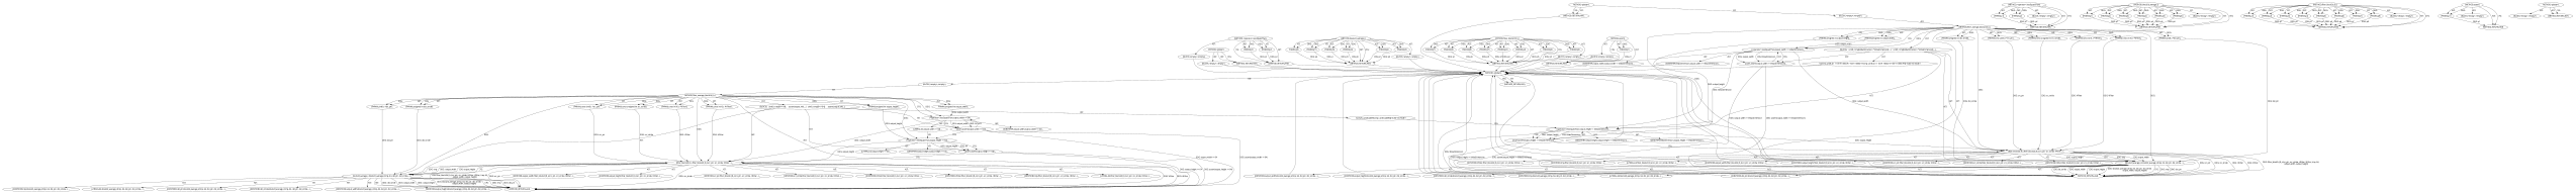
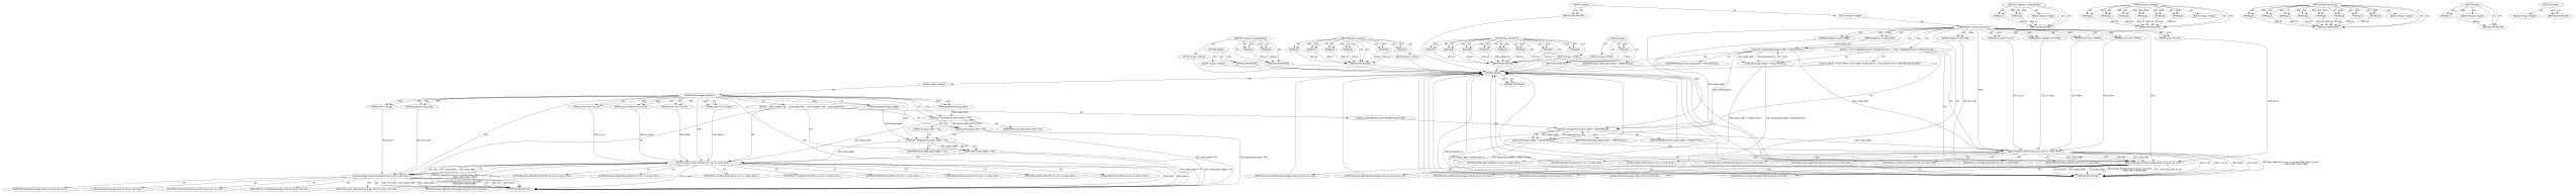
  digraph {
    fontname="Open Sans"
    node [fontname="Open Sans"]
    edge [fontname="Open Sans"]
    n1 [label=<(METHOD,&lt;global&gt;)<SUB>1</SUB>>]
    n2 [label=<(BLOCK,&lt;empty&gt;,&lt;empty&gt;)<SUB>1</SUB>>]
    n3 [label=<(METHOD_RETURN,ANY)<SUB>1</SUB>>]
    n4 [label=<(METHOD,filter_average_block2d_8_c)<SUB>1</SUB>>]
    n5 [label=<(PARAM,const uint8_t *src_ptr)<SUB>1</SUB>>]
    n6 [label=<(PARAM,const unsigned int src_stride)<SUB>2</SUB>>]
    n7 [label=<(PARAM,const int16_t *HFilter)<SUB>3</SUB>>]
    n8 [label=<(PARAM,const int16_t *VFilter)<SUB>4</SUB>>]
    n9 [label=<(PARAM,uint8_t *dst_ptr)<SUB>5</SUB>>]
    n10 [label=<(PARAM,unsigned int dst_stride)<SUB>7</SUB>>]
    n11 [label=<(PARAM,unsigned int output_width)<SUB>8</SUB>>]
    n12 [label=<(PARAM,unsigned int output_height)<SUB>9</SUB>>]
    n13 [label=<(BLOCK,{   uint8_t tmp[64 * 64];     assert(output_wid...,{   uint8_t tmp[64 * 64];     assert(output_wid...)<SUB>9</SUB>>]
    n14 [label=<(&lt;operator&gt;.lessEqualsThan,output_width &lt;= 64)<SUB>12</SUB>>]
    n15 [label=<(&lt;operator&gt;.lessEqualsThan,output_height &lt;= 64)<SUB>13</SUB>>]
    n16 [label=<(filter_block2d_8_c,filter_block2d_8_c(src_ptr, src_stride, HFilter...)<SUB>14</SUB>>]
    n17 [label=<(block2d_average_c,block2d_average_c(tmp, 64, dst_ptr, dst_stride,...)<SUB>16</SUB>>]
    n18 [label=<(METHOD_RETURN,void)<SUB>1</SUB>>]
    n19 [label="<(LOCAL,uint8_t[4096] tmp: uint8_t[4096])<SUB>10</SUB>>"]
    n20 [label=<(assert,assert(output_width &lt;= 64))<SUB>12</SUB>>]
    n21 [label=<(assert,assert(output_height &lt;= 64))<SUB>13</SUB>>]
    n22 [label=<(IDENTIFIER,output_width,output_width &lt;= 64)<SUB>12</SUB>>]
    n23 [label=<(LITERAL,64,output_width &lt;= 64)<SUB>12</SUB>>]
    n24 [label=<(IDENTIFIER,output_height,output_height &lt;= 64)<SUB>13</SUB>>]
-   n25 [label=<(LITERAL,64,output_height &lt;= 64)<SUB>13</SUB>>]
    n26 [label=<(IDENTIFIER,src_ptr,filter_block2d_8_c(src_ptr, src_stride, HFilter...)<SUB>14</SUB>>]
    n27 [label=<(IDENTIFIER,src_stride,filter_block2d_8_c(src_ptr, src_stride, HFilter...)<SUB>14</SUB>>]
    n28 [label=<(IDENTIFIER,HFilter,filter_block2d_8_c(src_ptr, src_stride, HFilter...)<SUB>14</SUB>>]
    n29 [label=<(IDENTIFIER,VFilter,filter_block2d_8_c(src_ptr, src_stride, HFilter...)<SUB>14</SUB>>]
    n30 [label=<(IDENTIFIER,tmp,filter_block2d_8_c(src_ptr, src_stride, HFilter...)<SUB>14</SUB>>]
    n31 [label=<(LITERAL,64,filter_block2d_8_c(src_ptr, src_stride, HFilter...)<SUB>14</SUB>>]
    n32 [label=<(IDENTIFIER,output_width,filter_block2d_8_c(src_ptr, src_stride, HFilter...)<SUB>15</SUB>>]
    n33 [label=<(IDENTIFIER,output_height,filter_block2d_8_c(src_ptr, src_stride, HFilter...)<SUB>15</SUB>>]
    n34 [label=<(IDENTIFIER,tmp,block2d_average_c(tmp, 64, dst_ptr, dst_stride,...)<SUB>16</SUB>>]
    n35 [label=<(LITERAL,64,block2d_average_c(tmp, 64, dst_ptr, dst_stride,...)<SUB>16</SUB>>]
    n36 [label=<(IDENTIFIER,dst_ptr,block2d_average_c(tmp, 64, dst_ptr, dst_stride,...)<SUB>16</SUB>>]
    n37 [label=<(IDENTIFIER,dst_stride,block2d_average_c(tmp, 64, dst_ptr, dst_stride,...)<SUB>16</SUB>>]
    n38 [label=<(IDENTIFIER,output_width,block2d_average_c(tmp, 64, dst_ptr, dst_stride,...)<SUB>17</SUB>>]
    n39 [label=<(IDENTIFIER,output_height,block2d_average_c(tmp, 64, dst_ptr, dst_stride,...)<SUB>17</SUB>>]
    n40 [label=<(&lt;operator&gt;.lessEqualsThan,output_height &lt;= kMaxDimension)<SUB>13</SUB>>]
    n41 [label=<(METHOD,&lt;operator&gt;.lessEqualsThan)>]
    n42 [label=<(PARAM,p1)>]
    n43 [label=<(PARAM,p2)>]
    n44 [label=<(BLOCK,&lt;empty&gt;,&lt;empty&gt;)>]
    n45 [label=<(METHOD_RETURN,ANY)>]
    n46 [label=<(METHOD,block2d_average_c)>]
    n47 [label=<(PARAM,p1)>]
    n48 [label=<(PARAM,p2)>]
    n49 [label=<(PARAM,p3)>]
    n50 [label=<(PARAM,p4)>]
    n51 [label=<(PARAM,p5)>]
    n52 [label=<(PARAM,p6)>]
    n53 [label=<(BLOCK,&lt;empty&gt;,&lt;empty&gt;)>]
    n54 [label=<(METHOD_RETURN,ANY)>]
    n55 [label=<(METHOD,filter_block2d_8_c)>]
    n56 [label=<(PARAM,p1)>]
    n57 [label=<(PARAM,p2)>]
    n58 [label=<(PARAM,p3)>]
    n59 [label=<(PARAM,p4)>]
    n60 [label=<(PARAM,p5)>]
    n61 [label=<(PARAM,p6)>]
    n62 [label=<(PARAM,p7)>]
    n63 [label=<(PARAM,p8)>]
    n64 [label=<(BLOCK,&lt;empty&gt;,&lt;empty&gt;)>]
    n65 [label=<(METHOD_RETURN,ANY)>]
    n66 [label=<(METHOD,assert)>]
    n67 [label=<(PARAM,p1)>]
    n68 [label=<(BLOCK,&lt;empty&gt;,&lt;empty&gt;)>]
    n69 [label=<(METHOD_RETURN,ANY)>]
    n70 [label=<(METHOD,&lt;global&gt;)<SUB>1</SUB>>]
    n71 [label=<(BLOCK,&lt;empty&gt;,&lt;empty&gt;)>]
    n72 [label=<(METHOD_RETURN,ANY)>]
    n73 [label=<(METHOD,&lt;global&gt;)<SUB>1</SUB>>]
    n74 [label=<(BLOCK,&lt;empty&gt;,&lt;empty&gt;)<SUB>1</SUB>>]
    n75 [label=<(METHOD_RETURN,ANY)<SUB>1</SUB>>]
    n76 [label=<(METHOD,filter_average_block2d_8_c)<SUB>1</SUB>>]
    n77 [label=<(PARAM,const uint8_t *src_ptr)<SUB>1</SUB>>]
    n78 [label=<(PARAM,const unsigned int src_stride)<SUB>2</SUB>>]
    n79 [label=<(PARAM,const int16_t *HFilter)<SUB>3</SUB>>]
    n80 [label=<(PARAM,const int16_t *VFilter)<SUB>4</SUB>>]
    n81 [label=<(PARAM,uint8_t *dst_ptr)<SUB>5</SUB>>]
    n82 [label=<(PARAM,unsigned int dst_stride)<SUB>7</SUB>>]
    n83 [label=<(PARAM,unsigned int output_width)<SUB>8</SUB>>]
    n84 [label=<(PARAM,unsigned int output_height)<SUB>9</SUB>>]
    n85 [label=<(BLOCK,{   uint8_t tmp[kMaxDimension * kMaxDimension];...,{   uint8_t tmp[kMaxDimension * kMaxDimension];...)<SUB>9</SUB>>]
    n86 [label=<(&lt;operator&gt;.lessEqualsThan,output_width &lt;= kMaxDimension)<SUB>12</SUB>>]
    n87 [label=<(filter_block2d_8_c,filter_block2d_8_c(src_ptr, src_stride, HFilter...)<SUB>14</SUB>>]
    n88 [label=<(block2d_average_c,block2d_average_c(tmp, 64, dst_ptr, dst_stride,...)<SUB>16</SUB>>]
    n89 [label=<(METHOD_RETURN,void)<SUB>1</SUB>>]
    n90 [label="<(LOCAL,uint8_t[1 1 103 9 10004 97 103 9 10004 97] tmp: uint8_t[1 1 103 9 10004 97 103 9 10004 97])<SUB>10</SUB>>"]
    n91 [label=<(assert,assert(output_width &lt;= kMaxDimension))<SUB>12</SUB>>]
    n92 [label=<(assert,assert(output_height &lt;= kMaxDimension))<SUB>13</SUB>>]
    n93 [label=<(IDENTIFIER,output_width,output_width &lt;= kMaxDimension)<SUB>13</SUB>>]
    n94 [label=<(IDENTIFIER,kMaxDimension,output_width &lt;= kMaxDimension)<SUB>12</SUB>>]
    n95 [label=<(IDENTIFIER,output_height,output_height &lt;= kMaxDimension)<SUB>13</SUB>>]
    n96 [label=<(IDENTIFIER,kMaxDimension,output_height &lt;= kMaxDimension)<SUB>13</SUB>>]
    n97 [label=<(IDENTIFIER,src_ptr,filter_block2d_8_c(src_ptr, src_stride, HFilter...)<SUB>14</SUB>>]
    n98 [label=<(IDENTIFIER,src_stride,filter_block2d_8_c(src_ptr, src_stride, HFilter...)<SUB>14</SUB>>]
    n99 [label=<(IDENTIFIER,HFilter,filter_block2d_8_c(src_ptr, src_stride, HFilter...)<SUB>14</SUB>>]
    n100 [label=<(IDENTIFIER,VFilter,filter_block2d_8_c(src_ptr, src_stride, HFilter...)<SUB>14</SUB>>]
    n101 [label=<(IDENTIFIER,tmp,filter_block2d_8_c(src_ptr, src_stride, HFilter...)<SUB>14</SUB>>]
    n102 [label=<(LITERAL,64,filter_block2d_8_c(src_ptr, src_stride, HFilter...)<SUB>14</SUB>>]
    n103 [label=<(IDENTIFIER,output_width,filter_block2d_8_c(src_ptr, src_stride, HFilter...)<SUB>15</SUB>>]
    n104 [label=<(IDENTIFIER,output_height,filter_block2d_8_c(src_ptr, src_stride, HFilter...)<SUB>15</SUB>>]
    n105 [label=<(IDENTIFIER,tmp,block2d_average_c(tmp, 64, dst_ptr, dst_stride,...)<SUB>16</SUB>>]
    n106 [label=<(LITERAL,64,block2d_average_c(tmp, 64, dst_ptr, dst_stride,...)<SUB>16</SUB>>]
    n107 [label=<(IDENTIFIER,dst_ptr,block2d_average_c(tmp, 64, dst_ptr, dst_stride,...)<SUB>16</SUB>>]
    n108 [label=<(IDENTIFIER,dst_stride,block2d_average_c(tmp, 64, dst_ptr, dst_stride,...)<SUB>16</SUB>>]
    n109 [label=<(IDENTIFIER,output_width,block2d_average_c(tmp, 64, dst_ptr, dst_stride,...)<SUB>17</SUB>>]
    n110 [label=<(IDENTIFIER,output_height,block2d_average_c(tmp, 64, dst_ptr, dst_stride,...)<SUB>17</SUB>>]
    n111 [label=<(METHOD,&lt;operator&gt;.lessEqualsThan)>]
    n112 [label=<(PARAM,p1)>]
    n113 [label=<(PARAM,p2)>]
    n114 [label=<(BLOCK,&lt;empty&gt;,&lt;empty&gt;)>]
    n115 [label=<(METHOD_RETURN,ANY)>]
    n116 [label=<(METHOD,block2d_average_c)>]
    n117 [label=<(PARAM,p1)>]
    n118 [label=<(PARAM,p2)>]
    n119 [label=<(PARAM,p3)>]
    n120 [label=<(PARAM,p4)>]
    n121 [label=<(PARAM,p5)>]
    n122 [label=<(PARAM,p6)>]
    n123 [label=<(BLOCK,&lt;empty&gt;,&lt;empty&gt;)>]
    n124 [label=<(METHOD_RETURN,ANY)>]
    n125 [label=<(METHOD,filter_block2d_8_c)>]
    n126 [label=<(PARAM,p1)>]
    n127 [label=<(PARAM,p2)>]
    n128 [label=<(PARAM,p3)>]
    n129 [label=<(PARAM,p4)>]
    n130 [label=<(PARAM,p5)>]
    n131 [label=<(PARAM,p6)>]
    n132 [label=<(PARAM,p7)>]
    n133 [label=<(PARAM,p8)>]
    n134 [label=<(BLOCK,&lt;empty&gt;,&lt;empty&gt;)>]
    n135 [label=<(METHOD_RETURN,ANY)>]
    n136 [label=<(METHOD,assert)>]
    n137 [label=<(PARAM,p1)>]
    n138 [label=<(BLOCK,&lt;empty&gt;,&lt;empty&gt;)>]
    n139 [label=<(METHOD_RETURN,ANY)>]
    n140 [label=<(METHOD,&lt;global&gt;)<SUB>1</SUB>>]
    n141 [label=<(BLOCK,&lt;empty&gt;,&lt;empty&gt;)>]
    n142 [label=<(METHOD_RETURN,ANY)>]
    n1 -> n2 [label="AST: "]
    n1 -> n3 [label="AST: "]
    n1 -> n3 [label="CFG: "]
    n2 -> n4 [label="AST: "]
    n4 -> n5 [label="AST: "]
    n4 -> n5 [label="DDG: "]
    n4 -> n6 [label="AST: "]
    n4 -> n6 [label="DDG: "]
    n4 -> n7 [label="AST: "]
    n4 -> n7 [label="DDG: "]
    n4 -> n8 [label="AST: "]
    n4 -> n8 [label="DDG: "]
    n4 -> n9 [label="AST: "]
    n4 -> n9 [label="DDG: "]
    n4 -> n10 [label="AST: "]
    n4 -> n10 [label="DDG: "]
    n4 -> n11 [label="AST: "]
    n4 -> n11 [label="DDG: "]
    n4 -> n12 [label="AST: "]
    n4 -> n12 [label="DDG: "]
    n4 -> n13 [label="AST: "]
    n4 -> n14 [label="CFG: "]
    n4 -> n14 [label="DDG: "]
    n4 -> n15 [label="DDG: "]
    n4 -> n16 [label="DDG: "]
    n4 -> n17 [label="DDG: "]
    n4 -> n18 [label="AST: "]
    n5 -> n16 [label="DDG: src_ptr"]
    n6 -> n16 [label="DDG: src_stride"]
    n7 -> n16 [label="DDG: HFilter"]
    n8 -> n16 [label="DDG: VFilter"]
    n9 -> n17 [label="DDG: dst_ptr"]
    n10 -> n17 [label="DDG: dst_stride"]
    n11 -> n14 [label="DDG: output_width"]
    n12 -> n15 [label="DDG: output_height"]
    n13 -> n16 [label="AST: "]
    n13 -> n17 [label="AST: "]
    n13 -> n19 [label="AST: "]
    n13 -> n20 [label="AST: "]
    n13 -> n21 [label="AST: "]
    n14 -> n16 [label="DDG: output_width"]
    n14 -> n20 [label="CFG: "]
    n14 -> n20 [label="DDG: output_width"]
    n14 -> n20 [label="DDG: 64"]
    n14 -> n22 [label="AST: "]
    n14 -> n23 [label="AST: "]
    n15 -> n16 [label="DDG: output_height"]
    n15 -> n21 [label="CFG: "]
    n15 -> n21 [label="DDG: output_height"]
    n15 -> n21 [label="DDG: 64"]
    n15 -> n24 [label="AST: "]
-   n15 -> n25 [label="AST: "]
    n16 -> n17 [label="CFG: "]
    n16 -> n17 [label="DDG: tmp"]
    n16 -> n17 [label="DDG: output_width"]
    n16 -> n17 [label="DDG: output_height"]
    n16 -> n18 [label="DDG: src_ptr"]
    n16 -> n18 [label="DDG: src_stride"]
    n16 -> n18 [label="DDG: HFilter"]
    n16 -> n18 [label="DDG: VFilter"]
    n16 -> n18 [label="DDG: filter_block2d_8_c(src_ptr, src_stride, HFilter, VFilter, tmp, 64,\n                      output_width, output_height)"]
    n16 -> n26 [label="AST: "]
    n16 -> n27 [label="AST: "]
    n16 -> n28 [label="AST: "]
    n16 -> n29 [label="AST: "]
    n16 -> n30 [label="AST: "]
    n16 -> n31 [label="AST: "]
    n16 -> n32 [label="AST: "]
    n16 -> n33 [label="AST: "]
    n17 -> n18 [label="CFG: "]
    n17 -> n18 [label="DDG: tmp"]
    n17 -> n18 [label="DDG: dst_ptr"]
    n17 -> n18 [label="DDG: dst_stride"]
    n17 -> n18 [label="DDG: output_width"]
    n17 -> n18 [label="DDG: output_height"]
    n17 -> n18 [label="DDG: block2d_average_c(tmp, 64, dst_ptr, dst_stride,\n                     output_width, output_height)"]
    n17 -> n34 [label="AST: "]
    n17 -> n35 [label="AST: "]
    n17 -> n36 [label="AST: "]
    n17 -> n37 [label="AST: "]
    n17 -> n38 [label="AST: "]
    n17 -> n39 [label="AST: "]
    n19 -> n40 [label="CFG: "]
    n20 -> n14 [label="AST: "]
    n20 -> n15 [label="CFG: "]
    n20 -> n18 [label="DDG: output_width &lt;= 64"]
    n20 -> n18 [label="DDG: assert(output_width &lt;= 64)"]
    n21 -> n16 [label="CFG: "]
    n21 -> n18 [label="DDG: output_height &lt;= 64"]
    n21 -> n18 [label="DDG: assert(output_height &lt;= 64)"]
    n23 -> n15 [label="AST: "]
    n40 -> n87 [label="DDG: output_height"]
    n40 -> n89 [label="DDG: kMaxDimension"]
    n40 -> n92 [label="CFG: "]
    n40 -> n92 [label="DDG: output_height"]
    n40 -> n92 [label="DDG: kMaxDimension"]
    n40 -> n95 [label="AST: "]
    n40 -> n96 [label="AST: "]
    n41 -> n42 [label="AST: "]
    n41 -> n42 [label="DDG: "]
    n41 -> n43 [label="AST: "]
    n41 -> n43 [label="DDG: "]
    n41 -> n44 [label="AST: "]
    n41 -> n45 [label="AST: "]
    n41 -> n45 [label="CFG: "]
    n42 -> n45 [label="DDG: p1"]
    n43 -> n45 [label="DDG: p2"]
    n46 -> n47 [label="AST: "]
    n46 -> n47 [label="DDG: "]
    n46 -> n48 [label="AST: "]
    n46 -> n48 [label="DDG: "]
    n46 -> n49 [label="AST: "]
    n46 -> n49 [label="DDG: "]
    n46 -> n50 [label="AST: "]
    n46 -> n50 [label="DDG: "]
    n46 -> n51 [label="AST: "]
    n46 -> n51 [label="DDG: "]
    n46 -> n52 [label="AST: "]
    n46 -> n52 [label="DDG: "]
    n46 -> n53 [label="AST: "]
    n46 -> n54 [label="AST: "]
    n46 -> n54 [label="CFG: "]
    n47 -> n54 [label="DDG: p1"]
    n48 -> n54 [label="DDG: p2"]
    n49 -> n54 [label="DDG: p3"]
    n50 -> n54 [label="DDG: p4"]
    n51 -> n54 [label="DDG: p5"]
    n52 -> n54 [label="DDG: p6"]
    n55 -> n56 [label="AST: "]
    n55 -> n56 [label="DDG: "]
    n55 -> n57 [label="AST: "]
    n55 -> n57 [label="DDG: "]
    n55 -> n58 [label="AST: "]
    n55 -> n58 [label="DDG: "]
    n55 -> n59 [label="AST: "]
    n55 -> n59 [label="DDG: "]
    n55 -> n60 [label="AST: "]
    n55 -> n60 [label="DDG: "]
    n55 -> n61 [label="AST: "]
    n55 -> n61 [label="DDG: "]
    n55 -> n62 [label="AST: "]
    n55 -> n62 [label="DDG: "]
    n55 -> n63 [label="AST: "]
    n55 -> n63 [label="DDG: "]
    n55 -> n64 [label="AST: "]
    n55 -> n65 [label="AST: "]
    n55 -> n65 [label="CFG: "]
    n56 -> n65 [label="DDG: p1"]
    n57 -> n65 [label="DDG: p2"]
    n58 -> n65 [label="DDG: p3"]
    n59 -> n65 [label="DDG: p4"]
    n60 -> n65 [label="DDG: p5"]
    n61 -> n65 [label="DDG: p6"]
    n62 -> n65 [label="DDG: p7"]
    n63 -> n65 [label="DDG: p8"]
    n66 -> n67 [label="AST: "]
    n66 -> n67 [label="DDG: "]
    n66 -> n68 [label="AST: "]
    n66 -> n69 [label="AST: "]
    n66 -> n69 [label="CFG: "]
    n67 -> n69 [label="DDG: p1"]
    n70 -> n71 [label="AST: "]
    n70 -> n72 [label="AST: "]
    n70 -> n72 [label="CFG: "]
    n73 -> n74 [label="AST: "]
    n73 -> n75 [label="AST: "]
    n73 -> n75 [label="CFG: "]
    n74 -> n76 [label="AST: "]
    n75 -> n1
    n76 -> n40 [label="DDG: "]
    n76 -> n77 [label="AST: "]
    n76 -> n77 [label="DDG: "]
    n76 -> n78 [label="AST: "]
    n76 -> n78 [label="DDG: "]
    n76 -> n79 [label="AST: "]
    n76 -> n79 [label="DDG: "]
    n76 -> n80 [label="AST: "]
    n76 -> n80 [label="DDG: "]
    n76 -> n81 [label="AST: "]
    n76 -> n81 [label="DDG: "]
    n76 -> n82 [label="AST: "]
    n76 -> n82 [label="DDG: "]
    n76 -> n83 [label="AST: "]
    n76 -> n83 [label="DDG: "]
    n76 -> n84 [label="AST: "]
    n76 -> n84 [label="DDG: "]
    n76 -> n85 [label="AST: "]
    n76 -> n86 [label="CFG: "]
    n76 -> n86 [label="DDG: "]
    n76 -> n87 [label="DDG: "]
    n76 -> n88 [label="DDG: "]
    n76 -> n89 [label="AST: "]
    n77 -> n87 [label="DDG: src_ptr"]
    n78 -> n87 [label="DDG: src_stride"]
    n79 -> n87 [label="DDG: HFilter"]
    n80 -> n87 [label="DDG: VFilter"]
    n81 -> n88 [label="DDG: dst_ptr"]
    n82 -> n88 [label="DDG: dst_stride"]
    n83 -> n86 [label="DDG: output_width"]
    n84 -> n40 [label="DDG: output_height"]
    n85 -> n87 [label="AST: "]
    n85 -> n88 [label="AST: "]
    n85 -> n90 [label="AST: "]
    n85 -> n91 [label="AST: "]
    n85 -> n92 [label="AST: "]
    n86 -> n40 [label="DDG: kMaxDimension"]
    n86 -> n87 [label="DDG: output_width"]
    n86 -> n91 [label="CFG: "]
    n86 -> n91 [label="DDG: output_width"]
    n86 -> n91 [label="DDG: kMaxDimension"]
    n86 -> n93 [label="AST: "]
    n86 -> n94 [label="AST: "]
    n87 -> n88 [label="CFG: "]
    n87 -> n88 [label="DDG: tmp"]
    n87 -> n88 [label="DDG: output_width"]
    n87 -> n88 [label="DDG: output_height"]
    n87 -> n89 [label="DDG: src_ptr"]
    n87 -> n89 [label="DDG: src_stride"]
    n87 -> n89 [label="DDG: HFilter"]
    n87 -> n89 [label="DDG: VFilter"]
    n87 -> n89 [label="DDG: filter_block2d_8_c(src_ptr, src_stride, HFilter, VFilter, tmp, 64,\n                      output_width, output_height)"]
    n87 -> n97 [label="AST: "]
    n87 -> n98 [label="AST: "]
    n87 -> n99 [label="AST: "]
    n87 -> n100 [label="AST: "]
    n87 -> n101 [label="AST: "]
    n87 -> n102 [label="AST: "]
    n87 -> n103 [label="AST: "]
    n87 -> n104 [label="AST: "]
    n88 -> n89 [label="CFG: "]
    n88 -> n89 [label="DDG: tmp"]
    n88 -> n89 [label="DDG: dst_ptr"]
    n88 -> n89 [label="DDG: dst_stride"]
    n88 -> n89 [label="DDG: output_width"]
    n88 -> n89 [label="DDG: output_height"]
    n88 -> n89 [label="DDG: block2d_average_c(tmp, 64, dst_ptr, dst_stride,\n                     output_width, output_height)"]
    n88 -> n105 [label="AST: "]
    n88 -> n106 [label="AST: "]
    n88 -> n107 [label="AST: "]
    n88 -> n108 [label="AST: "]
    n88 -> n109 [label="AST: "]
    n88 -> n110 [label="AST: "]
    n89 -> n1
    n90 -> n1
    n91 -> n86 [label="AST: "]
    n91 -> n89 [label="DDG: output_width &lt;= kMaxDimension"]
    n91 -> n89 [label="DDG: assert(output_width &lt;= kMaxDimension)"]
    n92 -> n40 [label="AST: "]
    n92 -> n87 [label="CFG: "]
    n92 -> n89 [label="DDG: output_height &lt;= kMaxDimension"]
    n92 -> n89 [label="DDG: assert(output_height &lt;= kMaxDimension)"]
    n93 -> n1
    n94 -> n1
    n95 -> n1
    n96 -> n1
    n97 -> n1
    n98 -> n1
    n99 -> n1
    n100 -> n1
    n101 -> n1
    n102 -> n1
    n103 -> n1
    n104 -> n1
    n105 -> n1
    n106 -> n1
    n107 -> n1
    n108 -> n1
    n109 -> n1
    n110 -> n1
    n111 -> n112 [label="AST: "]
    n111 -> n112 [label="DDG: "]
    n111 -> n113 [label="AST: "]
    n111 -> n113 [label="DDG: "]
    n111 -> n114 [label="AST: "]
    n111 -> n115 [label="AST: "]
    n111 -> n115 [label="CFG: "]
    n112 -> n115 [label="DDG: p1"]
    n113 -> n115 [label="DDG: p2"]
    n114 -> n1
    n115 -> n1
    n116 -> n117 [label="AST: "]
    n116 -> n117 [label="DDG: "]
    n116 -> n118 [label="AST: "]
    n116 -> n118 [label="DDG: "]
    n116 -> n119 [label="AST: "]
    n116 -> n119 [label="DDG: "]
    n116 -> n120 [label="AST: "]
    n116 -> n120 [label="DDG: "]
    n116 -> n121 [label="AST: "]
    n116 -> n121 [label="DDG: "]
    n116 -> n122 [label="AST: "]
    n116 -> n122 [label="DDG: "]
    n116 -> n123 [label="AST: "]
    n116 -> n124 [label="AST: "]
    n116 -> n124 [label="CFG: "]
    n117 -> n124 [label="DDG: p1"]
    n118 -> n124 [label="DDG: p2"]
    n119 -> n124 [label="DDG: p3"]
    n120 -> n124 [label="DDG: p4"]
    n121 -> n124 [label="DDG: p5"]
    n122 -> n124 [label="DDG: p6"]
    n123 -> n1
    n124 -> n1
    n125 -> n126 [label="AST: "]
    n125 -> n126 [label="DDG: "]
    n125 -> n127 [label="AST: "]
    n125 -> n127 [label="DDG: "]
    n125 -> n128 [label="AST: "]
    n125 -> n128 [label="DDG: "]
    n125 -> n129 [label="AST: "]
    n125 -> n129 [label="DDG: "]
    n125 -> n130 [label="AST: "]
    n125 -> n130 [label="DDG: "]
    n125 -> n131 [label="AST: "]
    n125 -> n131 [label="DDG: "]
    n125 -> n132 [label="AST: "]
    n125 -> n132 [label="DDG: "]
    n125 -> n133 [label="AST: "]
    n125 -> n133 [label="DDG: "]
    n125 -> n134 [label="AST: "]
    n125 -> n135 [label="AST: "]
    n125 -> n135 [label="CFG: "]
    n126 -> n135 [label="DDG: p1"]
    n127 -> n135 [label="DDG: p2"]
    n128 -> n135 [label="DDG: p3"]
    n129 -> n135 [label="DDG: p4"]
    n130 -> n135 [label="DDG: p5"]
    n131 -> n135 [label="DDG: p6"]
    n132 -> n135 [label="DDG: p7"]
    n133 -> n135 [label="DDG: p8"]
    n134 -> n1
    n135 -> n1
    n136 -> n137 [label="AST: "]
    n136 -> n137 [label="DDG: "]
    n136 -> n138 [label="AST: "]
    n136 -> n139 [label="AST: "]
    n136 -> n139 [label="CFG: "]
    n137 -> n139 [label="DDG: p1"]
    n138 -> n1
    n139 -> n1
    n140 -> n141 [label="AST: "]
    n140 -> n142 [label="AST: "]
    n140 -> n142 [label="CFG: "]
    n141 -> n1
    n142 -> n1
  }
